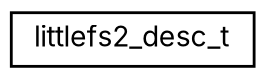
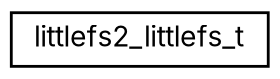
  digraph {
    rankdir=LR
    fontname=Inter
-   n1 [color=black fillcolor=white fontname=Inter fontsize=10 height=0.2 label=littlefs2_desc_t shape=record style=filled width=0.4]
+   n1 [color=black fillcolor=white fontname=Inter fontsize=10 height=0.2 label=littlefs2_littlefs_t shape=record style=filled width=0.4]
  }
